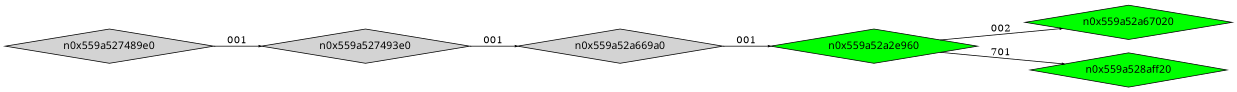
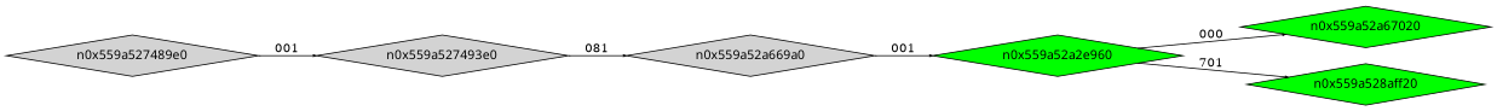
  digraph {
    rankdir=LR
    node [fontname=Terminus shape=diamond style=filled]
    edge [arrowsize=.3]
    n0x559a527489e0 [height=.1 width=.1]
    n0x559a527493e0 [height=.1 width=.1]
    n0x559a52a669a0 [height=.1 width=.1]
    n0x559a52a2e960 [fillcolor=green height=.1 width=.1]
    n0x559a52a67020 [fillcolor=green height=.1 width=.1]
    n0x559a528aff20 [fillcolor=green height=.1 width=.1]
    n0x559a527489e0 -> n0x559a527493e0 [label=001]
-   n0x559a527493e0 -> n0x559a52a669a0 [label=001]
+   n0x559a527493e0 -> n0x559a52a669a0 [label=081]
    n0x559a52a669a0 -> n0x559a52a2e960 [label=001]
-   n0x559a52a2e960 -> n0x559a52a67020 [label=002]
+   n0x559a52a2e960 -> n0x559a52a67020 [label=000]
    n0x559a52a2e960 -> n0x559a528aff20 [label=701]
  }
